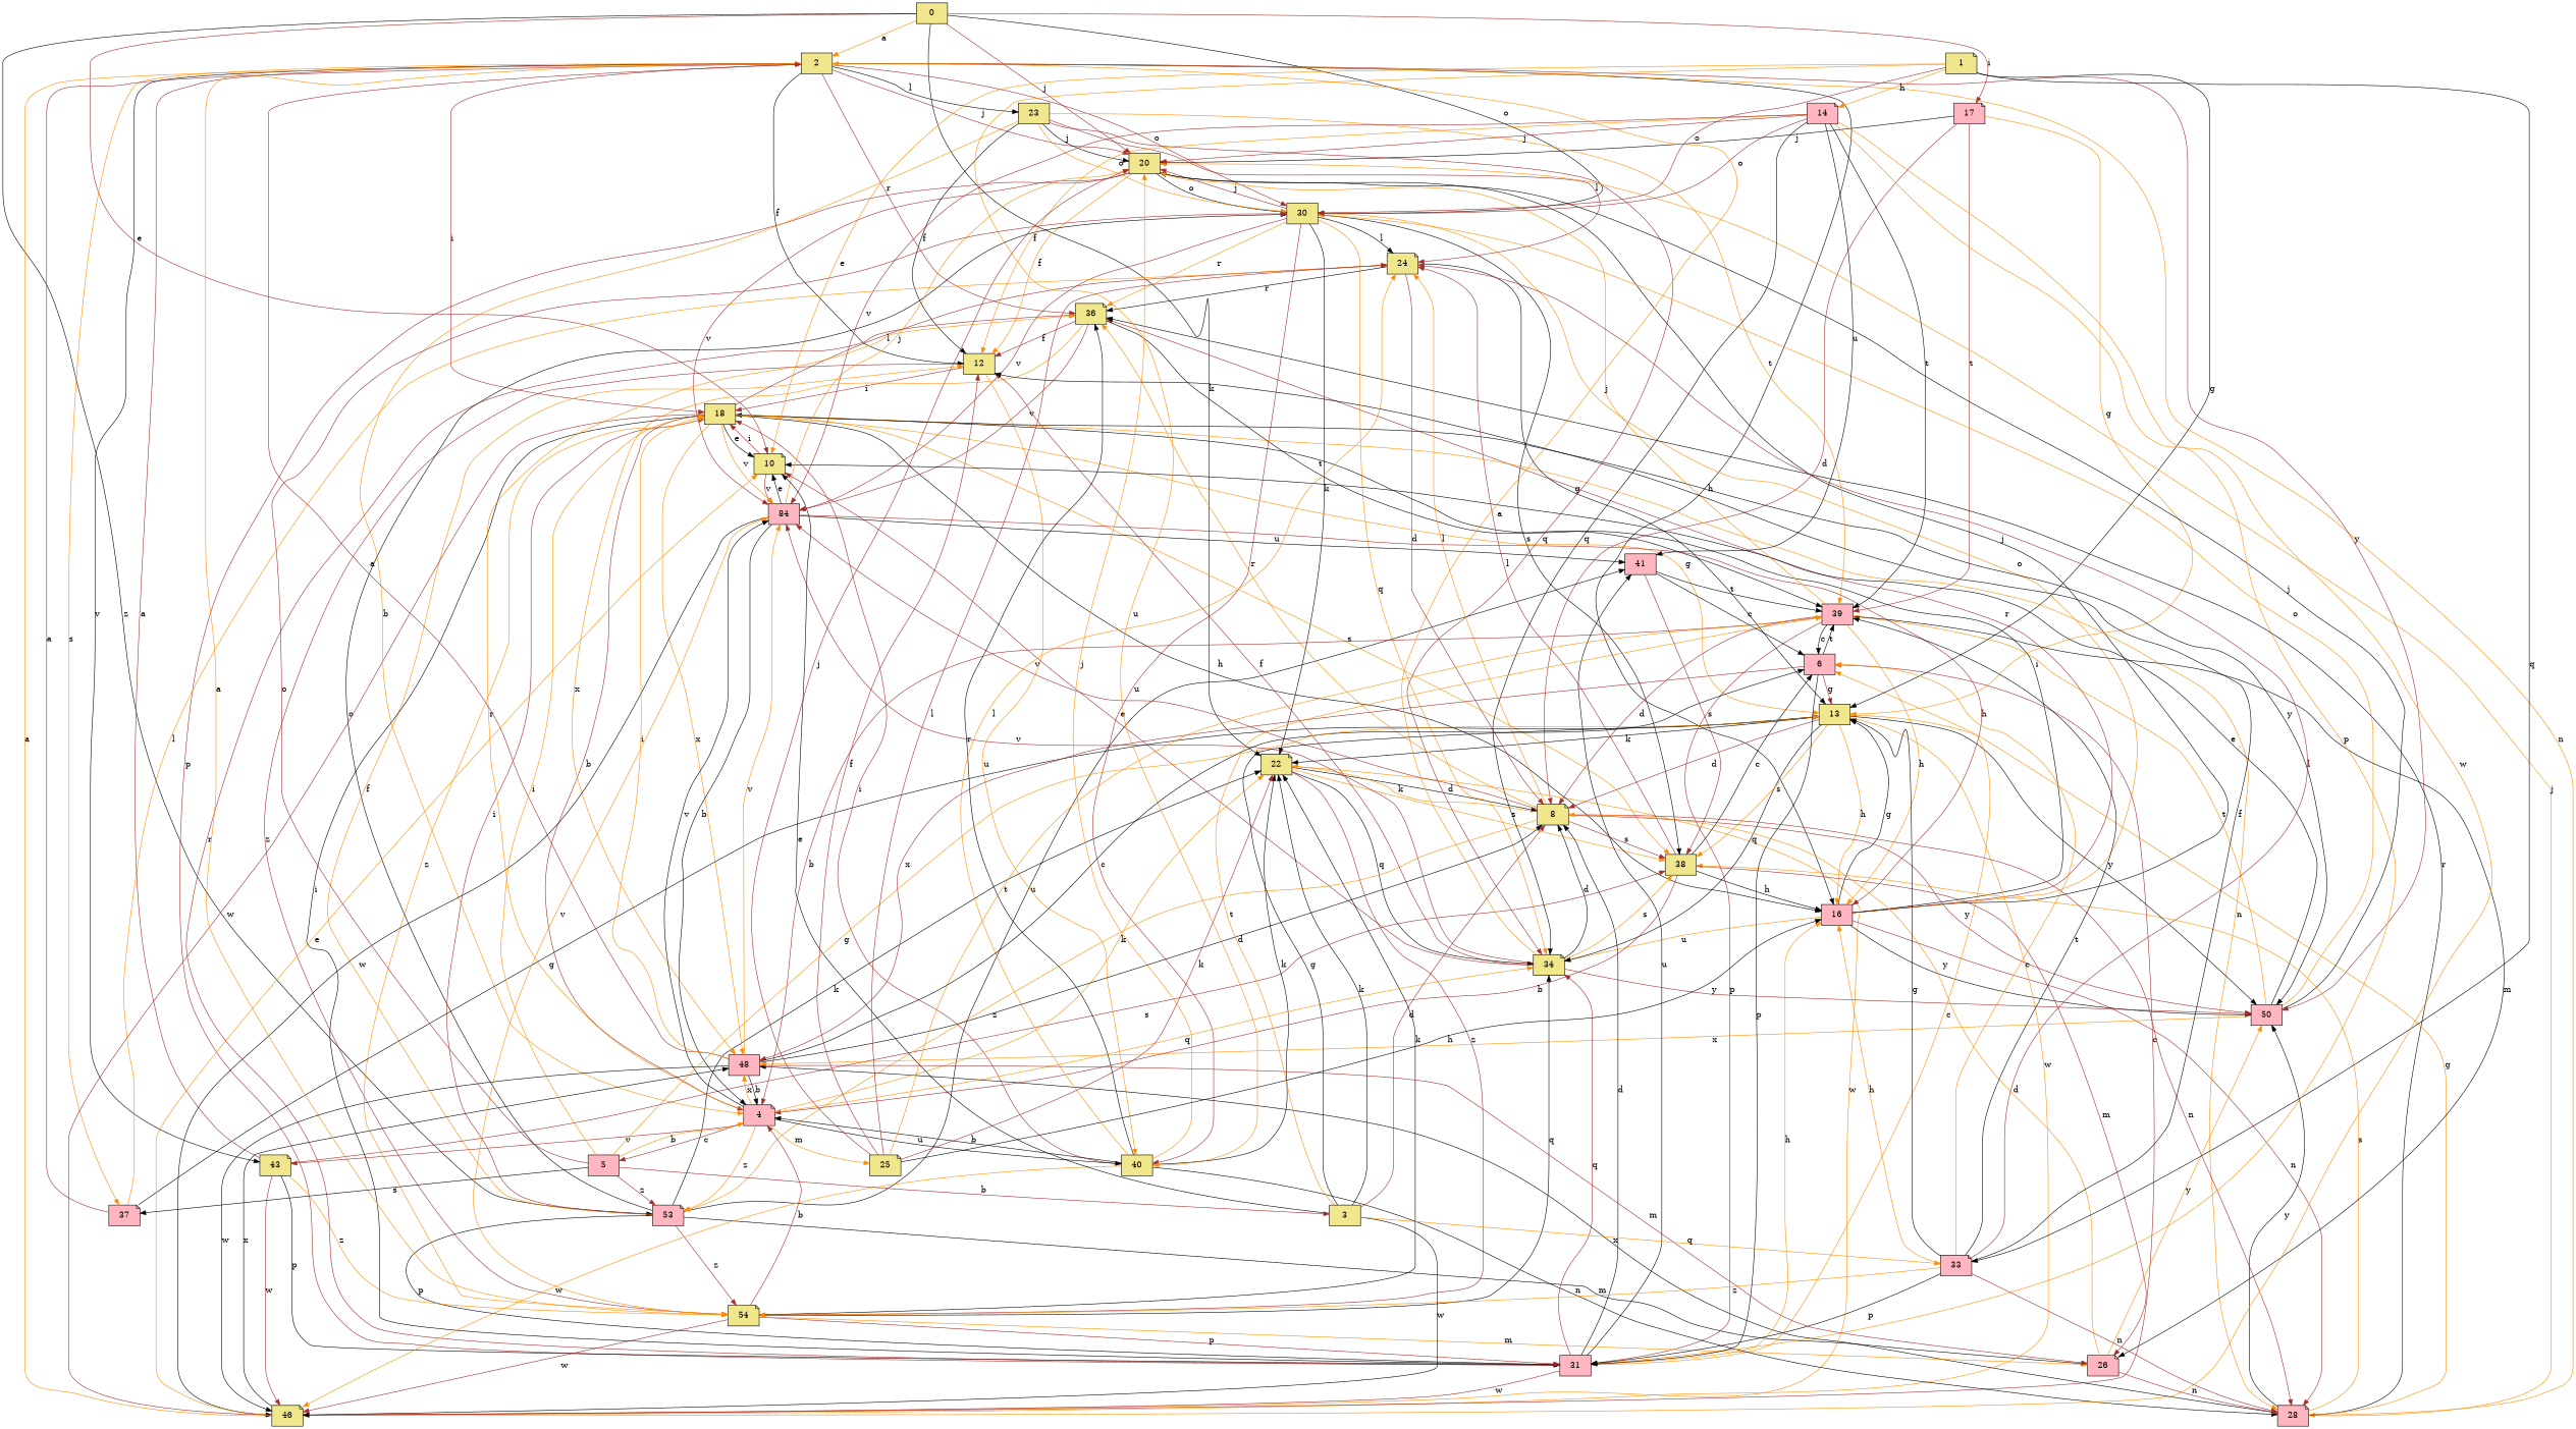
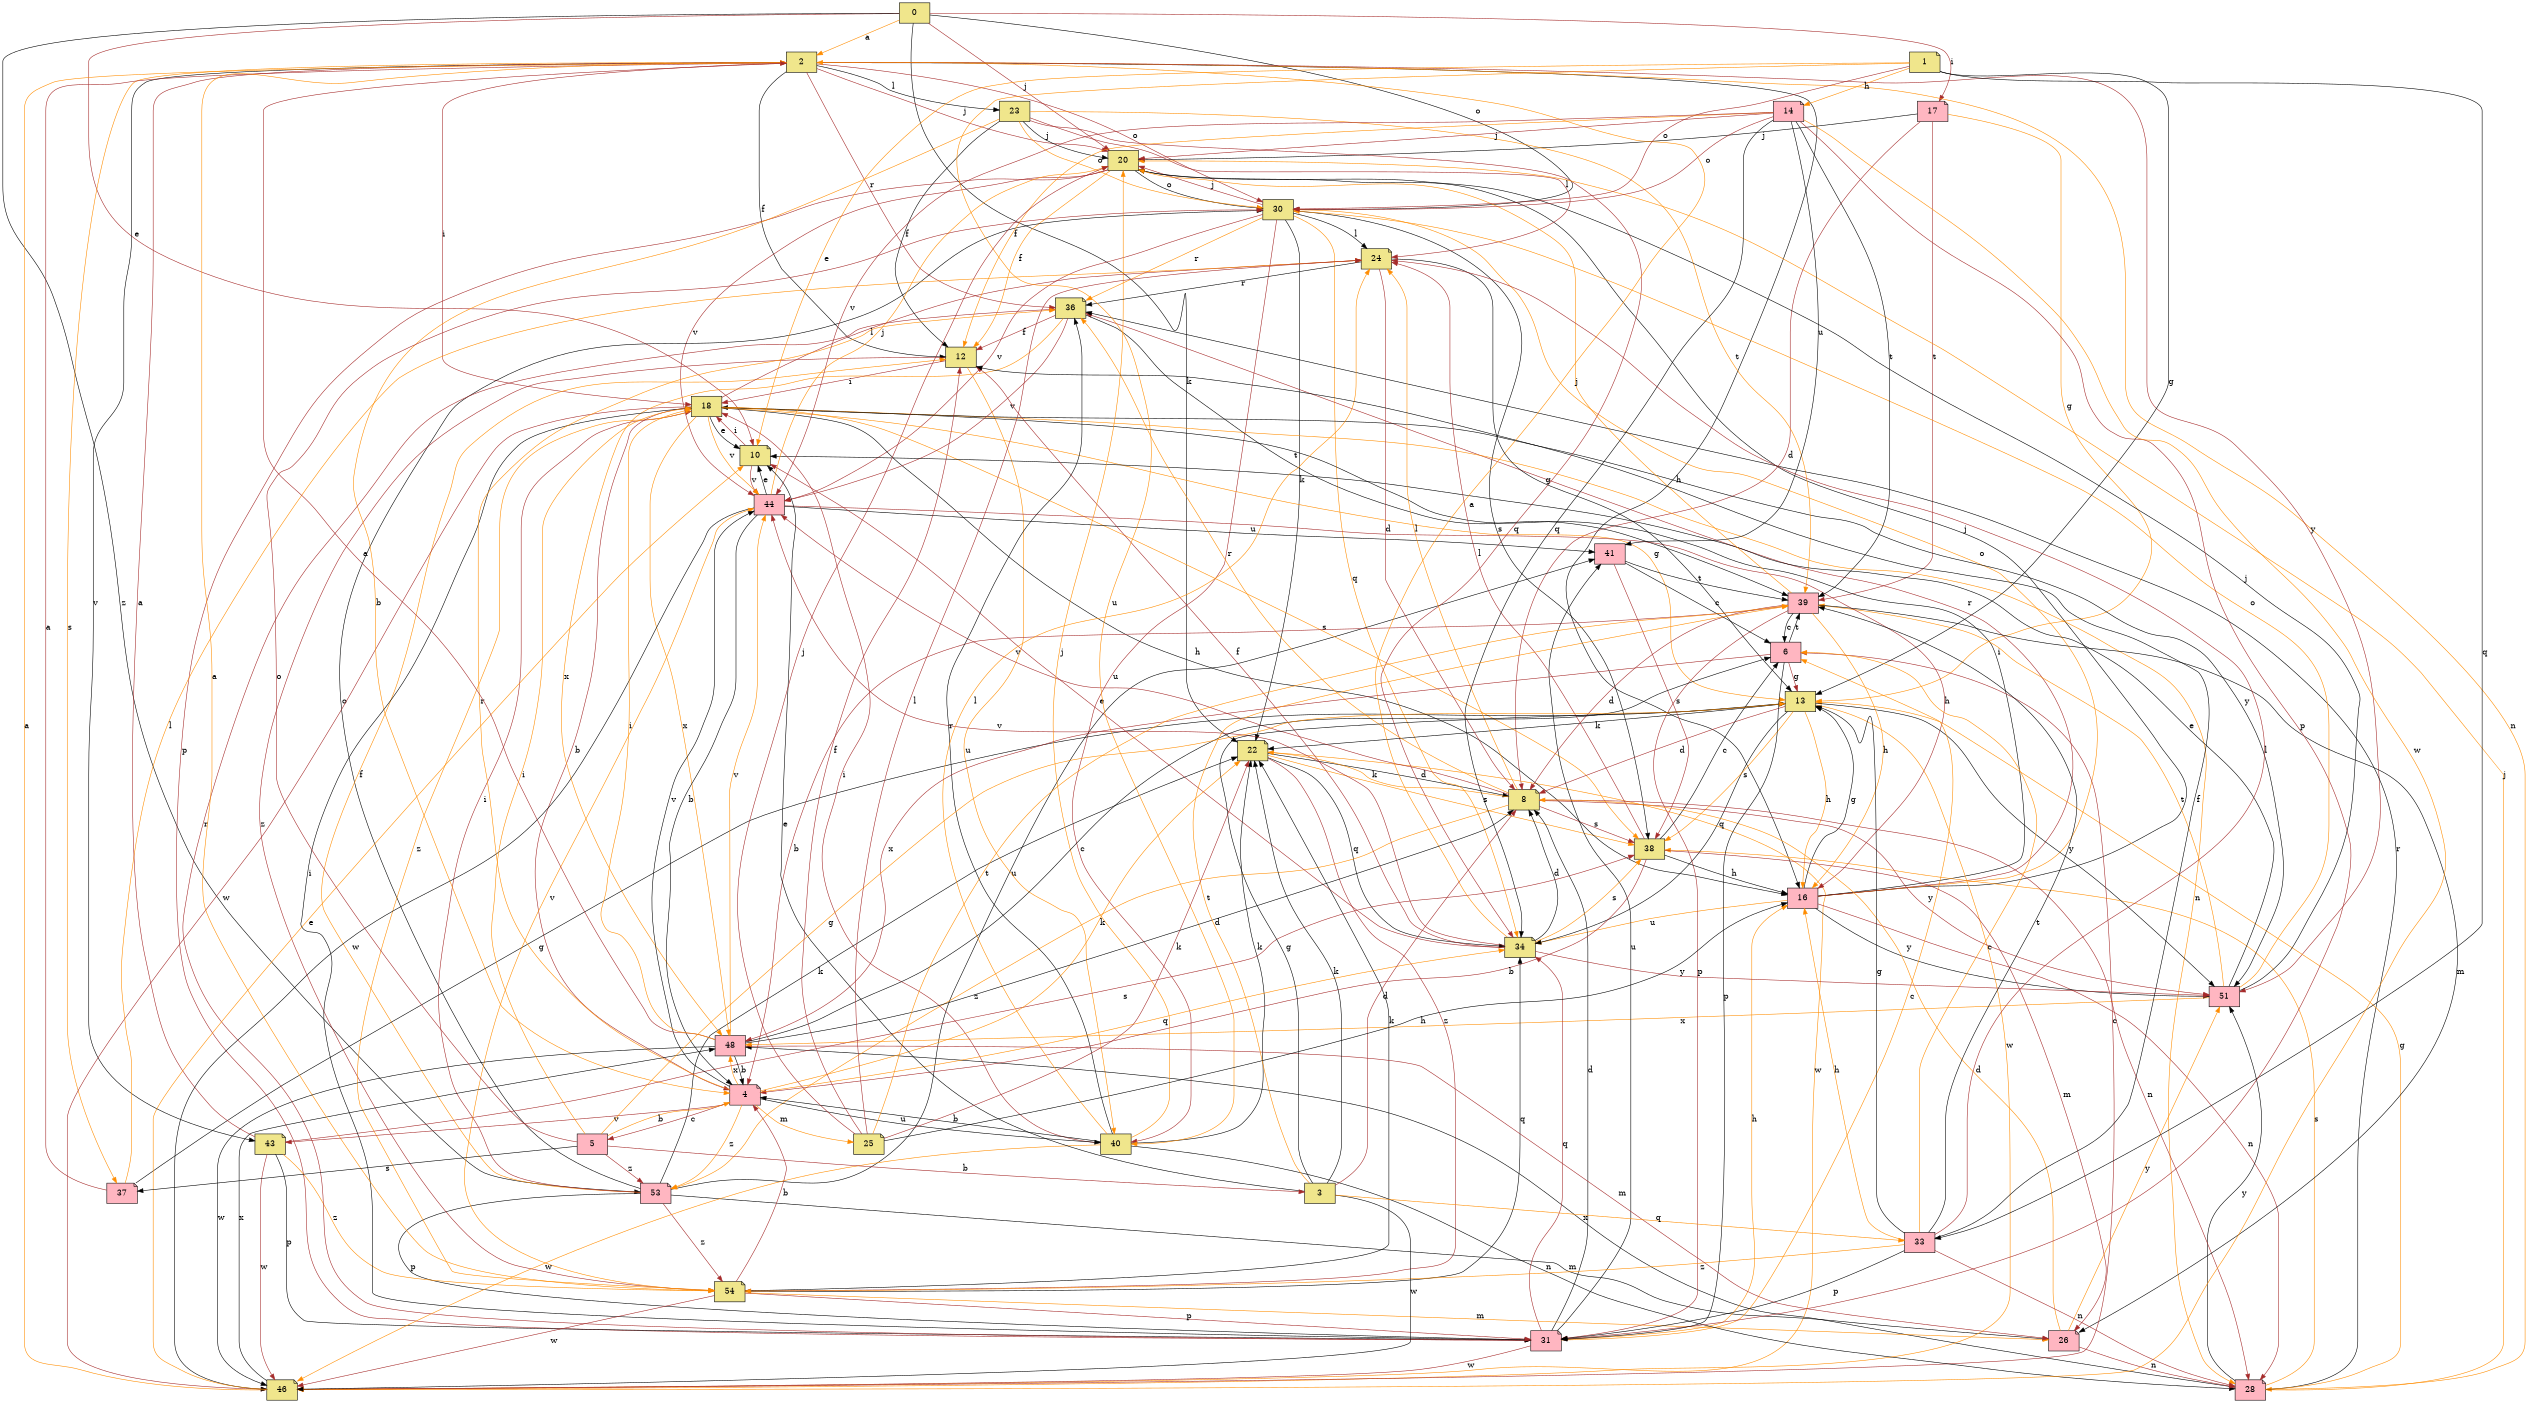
  strict digraph {
    node [fillcolor=khaki shape=box style=filled]
    edge [color=black]
    0
    2
    10 [shape=note]
    17 [fillcolor=lightpink shape=note]
    20
    22 [shape=note]
    30
    53 [fillcolor=lightpink shape=note]
    12
    16 [fillcolor=lightpink]
    18
    23
    28 [fillcolor=lightpink shape=note]
    36 [shape=note]
    37 [fillcolor=lightpink shape=note]
    43 [shape=note]
-   50 [fillcolor=lightpink]
-   44 [fillcolor=lightpink label=84]
+   50 [fillcolor=lightpink label=51]
+   44 [fillcolor=lightpink]
    13
    8 [shape=note]
    39 [fillcolor=lightpink]
-   31 [fillcolor=lightpink]
+   31 [fillcolor=lightpink shape=note]
    46 [shape=note]
    34 [shape=note]
    38
    54 [shape=note]
    40
    24 [shape=note]
    4 [fillcolor=lightpink shape=note]
    41 [fillcolor=lightpink]
    26 [fillcolor=lightpink shape=note]
    1 [shape=note]
    14 [fillcolor=lightpink shape=note]
-   33 [fillcolor=lightpink shape=note]
+   33 [fillcolor=lightpink]
    6 [fillcolor=lightpink]
    48 [fillcolor=lightpink]
    3
    5 [fillcolor=lightpink]
    25 [shape=note]
    0 -> 2 [color=darkorange label=a]
    0 -> 10 [color=brown label=e]
    0 -> 17 [color=brown label=i]
    0 -> 20 [color=brown label=j]
    0 -> 22 [label=k]
    0 -> 30 [label=o]
    0 -> 53 [label=z]
    2 -> 20 [color=brown label=j]
    2 -> 30 [color=brown label=o]
    2 -> 12 [label=f]
    2 -> 16 [label=h]
    2 -> 18 [color=brown label=i]
    2 -> 23 [label=l]
    2 -> 28 [color=darkorange label=n]
    2 -> 36 [color=brown label=r]
    2 -> 37 [color=darkorange label=s]
    2 -> 43 [label=v]
    2 -> 50 [color=brown label=y]
    10 -> 18 [color=brown label=i]
    10 -> 44 [color=brown label=v]
    17 -> 20 [label=j]
    17 -> 13 [color=darkorange label=g]
    17 -> 8 [color=brown label=d]
    17 -> 39 [color=brown label=t]
    20 -> 30 [label=o]
    20 -> 12 [color=darkorange label=f]
    20 -> 44 [color=brown label=v]
    20 -> 31 [color=brown label=p]
    22 -> 8 [label=d]
    22 -> 46 [color=darkorange label=w]
    22 -> 34 [label=q]
    22 -> 38 [color=darkorange label=s]
    22 -> 54 [color=brown label=z]
    30 -> 20 [color=brown label=j]
    30 -> 22 [label=k]
    30 -> 36 [color=darkorange label=r]
    30 -> 44 [color=brown label=v]
    30 -> 34 [color=darkorange label=q]
    30 -> 38 [label=s]
    30 -> 40 [color=brown label=u]
    30 -> 24 [label=l]
    53 -> 22 [label=k]
    53 -> 30 [label=o]
    53 -> 12 [color=darkorange label=f]
    53 -> 18 [color=brown label=i]
    53 -> 31 [label=p]
    53 -> 54 [color=brown label=z]
    53 -> 41 [label=u]
    53 -> 26 [label=m]
    12 -> 18 [color=brown label=i]
    12 -> 54 [color=brown label=z]
    12 -> 40 [color=darkorange label=u]
    16 -> 20 [label=j]
    16 -> 30 [color=darkorange label=o]
    16 -> 18 [label=i]
    16 -> 28 [color=brown label=n]
    16 -> 36 [color=brown label=r]
    16 -> 50 [label=y]
    16 -> 13 [label=g]
    16 -> 34 [color=darkorange label=u]
    18 -> 10 [label=e]
    18 -> 16 [label=h]
    18 -> 28 [color=darkorange label=n]
    18 -> 50 [label=y]
    18 -> 44 [color=darkorange label=v]
    18 -> 13 [color=darkorange label=g]
    18 -> 46 [color=brown label=w]
    18 -> 38 [color=darkorange label=s]
    18 -> 54 [color=darkorange label=z]
    18 -> 24 [color=brown label=l]
    18 -> 4 [color=brown label=b]
    18 -> 48 [color=darkorange label=x]
    23 -> 20 [label=j]
    23 -> 30 [color=darkorange label=o]
    23 -> 12 [label=f]
    23 -> 39 [color=darkorange label=t]
    23 -> 34 [color=brown label=q]
    23 -> 24 [color=brown label=l]
    23 -> 4 [color=darkorange label=b]
    28 -> 20 [color=darkorange label=j]
    28 -> 36 [label=r]
    28 -> 50 [label=y]
    28 -> 13 [color=darkorange label=g]
    28 -> 38 [color=darkorange label=s]
    28 -> 48 [label=x]
    36 -> 12 [color=brown label=f]
    36 -> 44 [color=brown label=v]
    36 -> 39 [label=t]
    36 -> 48 [color=darkorange label=x]
    37 -> 2 [color=brown label=a]
    37 -> 13 [label=g]
    37 -> 24 [color=darkorange label=l]
    43 -> 2 [color=brown label=a]
    43 -> 31 [label=p]
    43 -> 46 [color=brown label=w]
    43 -> 38 [color=brown label=s]
    43 -> 54 [color=darkorange label=z]
    50 -> 10 [label=e]
    50 -> 20 [label=j]
    50 -> 30 [color=darkorange label=o]
    50 -> 39 [color=darkorange label=t]
    50 -> 48 [color=darkorange label=x]
    44 -> 10 [label=e]
    44 -> 20 [color=darkorange label=j]
    44 -> 16 [color=brown label=h]
    44 -> 46 [label=w]
    44 -> 4 [label=b]
    44 -> 41 [label=u]
    13 -> 22 [label=k]
    13 -> 16 [color=darkorange label=h]
    13 -> 50 [label=y]
    13 -> 8 [color=brown label=d]
    13 -> 46 [color=darkorange label=w]
    13 -> 34 [label=q]
    13 -> 38 [color=darkorange label=s]
    8 -> 22 [color=darkorange label=k]
    8 -> 53 [color=darkorange label=z]
    8 -> 28 [color=brown label=n]
    8 -> 36 [color=darkorange label=r]
    8 -> 50 [color=brown label=y]
    8 -> 44 [color=brown label=v]
    8 -> 38 [color=brown label=s]
    8 -> 24 [color=darkorange label=l]
    39 -> 20 [color=darkorange label=j]
    39 -> 16 [color=darkorange label=h]
    39 -> 8 [color=brown label=d]
    39 -> 31 [color=brown label=p]
    39 -> 4 [color=brown label=b]
    39 -> 26 [label=m]
    39 -> 6 [label=c]
    31 -> 16 [color=darkorange label=h]
    31 -> 18 [label=i]
    31 -> 36 [color=brown label=r]
    31 -> 8 [label=d]
    31 -> 46 [color=brown label=w]
    31 -> 34 [color=brown label=q]
    31 -> 41 [label=u]
    31 -> 6 [color=darkorange label=c]
    46 -> 2 [color=darkorange label=a]
    46 -> 10 [color=darkorange label=e]
    46 -> 6 [color=brown label=c]
    46 -> 48 [label=x]
    34 -> 2 [color=darkorange label=a]
    34 -> 10 [color=brown label=e]
    34 -> 12 [color=brown label=f]
    34 -> 50 [color=brown label=y]
    34 -> 44 [color=brown label=v]
    34 -> 8 [label=d]
    34 -> 38 [color=darkorange label=s]
    38 -> 16 [label=h]
    38 -> 24 [color=brown label=l]
    38 -> 4 [color=brown label=b]
    38 -> 26 [color=brown label=m]
    38 -> 6 [label=c]
    54 -> 2 [color=darkorange label=a]
    54 -> 22 [label=k]
    54 -> 44 [color=darkorange label=v]
    54 -> 31 [color=brown label=p]
    54 -> 46 [color=brown label=w]
    54 -> 34 [label=q]
    54 -> 4 [color=brown label=b]
    54 -> 26 [color=darkorange label=m]
    40 -> 20 [color=darkorange label=j]
    40 -> 22 [label=k]
    40 -> 18 [color=brown label=i]
    40 -> 28 [label=n]
    40 -> 36 [label=r]
    40 -> 46 [color=darkorange label=w]
    40 -> 24 [color=darkorange label=l]
    40 -> 4 [label=b]
    24 -> 36 [label=r]
    24 -> 13 [label=g]
    24 -> 8 [color=brown label=d]
    4 -> 22 [color=darkorange label=k]
    4 -> 53 [color=darkorange label=z]
    4 -> 36 [color=darkorange label=r]
    4 -> 43 [color=brown label=v]
    4 -> 44 [label=v]
    4 -> 34 [color=darkorange label=q]
    4 -> 40 [label=u]
    4 -> 48 [color=darkorange label=x]
    4 -> 5 [color=brown label=c]
    4 -> 25 [color=darkorange label=m]
    41 -> 39 [label=t]
    41 -> 38 [color=brown label=s]
    41 -> 6 [label=c]
    26 -> 28 [color=brown label=n]
    26 -> 50 [color=darkorange label=y]
    26 -> 8 [color=darkorange label=d]
    1 -> 10 [color=darkorange label=e]
    1 -> 30 [color=brown label=o]
    1 -> 13 [label=g]
    1 -> 40 [color=darkorange label=u]
    1 -> 14 [color=darkorange label=h]
    1 -> 33 [label=q]
    14 -> 20 [color=brown label=j]
    14 -> 30 [color=brown label=o]
    14 -> 12 [color=darkorange label=f]
    14 -> 44 [color=brown label=v]
    14 -> 39 [label=t]
-   14 -> 31 [color=darkorange label=p]
+   14 -> 31 [color=brown label=p]
    14 -> 46 [color=darkorange label=w]
    14 -> 34 [label=q]
    14 -> 41 [label=u]
    33 -> 12 [label=f]
    33 -> 16 [color=darkorange label=h]
    33 -> 28 [color=brown label=n]
    33 -> 13 [label=g]
    33 -> 39 [label=t]
    33 -> 31 [label=p]
    33 -> 54 [color=darkorange label=z]
    33 -> 24 [color=brown label=l]
    33 -> 6 [color=darkorange label=c]
    6 -> 13 [color=brown label=g]
    6 -> 39 [label=t]
    6 -> 31 [label=p]
    6 -> 48 [color=brown label=x]
    48 -> 2 [color=brown label=a]
    48 -> 18 [color=darkorange label=i]
    48 -> 44 [color=darkorange label=v]
    48 -> 8 [label=d]
    48 -> 46 [label=w]
    48 -> 4 [label=b]
    48 -> 26 [color=brown label=m]
    48 -> 6 [label=c]
    3 -> 10 [label=e]
    3 -> 22 [label=k]
    3 -> 13 [label=g]
    3 -> 8 [color=brown label=d]
    3 -> 39 [color=darkorange label=t]
    3 -> 46 [label=w]
    3 -> 33 [color=darkorange label=q]
    5 -> 30 [color=brown label=o]
    5 -> 53 [color=brown label=z]
    5 -> 18 [color=darkorange label=i]
    5 -> 37 [label=s]
    5 -> 13 [color=darkorange label=g]
    5 -> 4 [color=darkorange label=b]
    5 -> 3 [color=brown label=b]
    25 -> 20 [color=brown label=j]
    25 -> 22 [color=brown label=k]
    25 -> 12 [color=brown label=f]
    25 -> 16 [label=h]
    25 -> 39 [color=darkorange label=t]
    25 -> 24 [color=brown label=l]
  }
